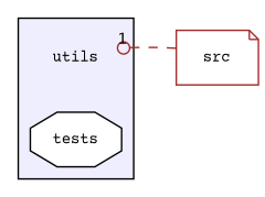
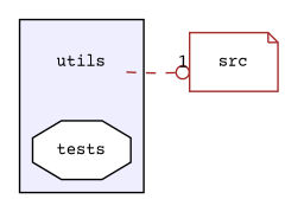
  digraph {
    compound=true
    rankdir=LR
    fontname="Courier Prime"
    node [fontname="Courier Prime" fontsize=10 color=brown fillcolor=white style=filled]
    n1 [label=utils shape=plaintext fillcolor="" style=""]
    n2 [label=tests shape=octagon color=black]
    n3 [label=src shape=note]
    subgraph cluster_1 {
      bgcolor="#eeeeff"
      pencolor=black
      n1
      n2
    }
-   n3 -> n1 [headlabel=1 labeldistance=1.5 labelfontname=Helvetica labelfontsize=10 color=brown style=dashed arrowhead=odot fontname="Courier Prime"]
+   n1 -> n3 [headlabel=1 labeldistance=1.5 labelfontname=Helvetica labelfontsize=10 color=brown style=dashed arrowhead=odot fontname="Courier Prime"]
  }
